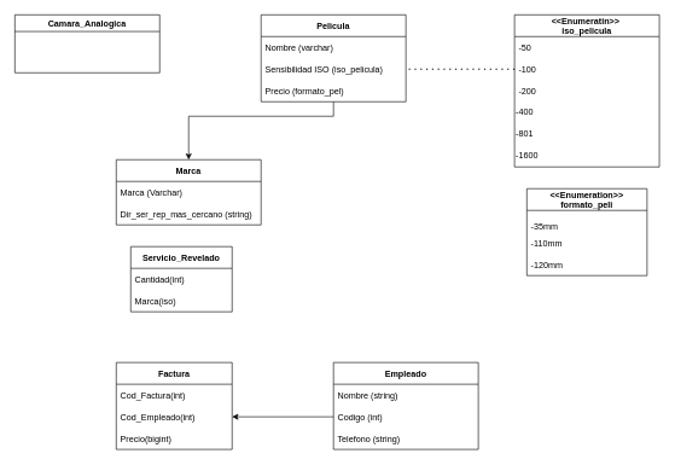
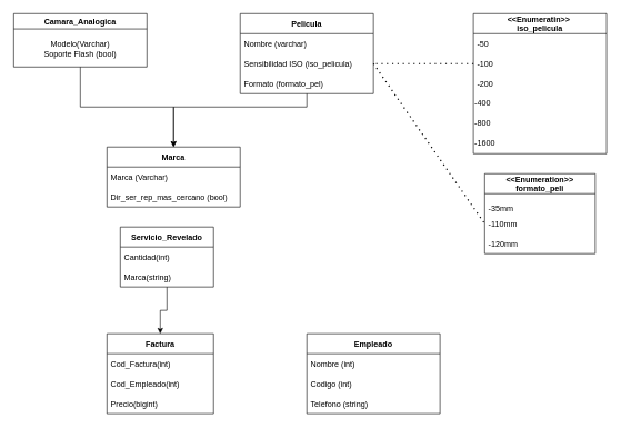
  <mxCell id="0" />
  <mxCell id="1" parent="0" />
  <mxCell id="2" style="edgeStyle=orthogonalEdgeStyle;rounded=0;orthogonalLoop=1;jettySize=auto;html=1;" parent="1" source="3" edge="1"><mxGeometry relative="1" as="geometry"><mxPoint x="260" y="220" as="targetPoint" /><Array as="points"><mxPoint x="460" y="160" /><mxPoint x="260" y="160" /></Array></mxGeometry></mxCell>
  <mxCell id="3" value="Pelicula" style="swimlane;fontStyle=1;childLayout=stackLayout;horizontal=1;startSize=30;horizontalStack=0;resizeParent=1;resizeParentMax=0;resizeLast=0;collapsible=1;marginBottom=0;" parent="1" vertex="1"><mxGeometry x="360" y="20" width="200" height="120" as="geometry"><mxRectangle x="600" y="80" width="80" height="30" as="alternateBounds" /></mxGeometry></mxCell>
  <mxCell id="4" value="Nombre (varchar)" style="text;strokeColor=none;fillColor=none;align=left;verticalAlign=middle;spacingLeft=4;spacingRight=4;overflow=hidden;points=[[0,0.5],[1,0.5]];portConstraint=eastwest;rotatable=0;" parent="3" vertex="1"><mxGeometry y="30" width="200" height="30" as="geometry" /></mxCell>
  <mxCell id="5" value="Sensibilidad ISO (iso_pelicula)" style="text;strokeColor=none;fillColor=none;align=left;verticalAlign=middle;spacingLeft=4;spacingRight=4;overflow=hidden;points=[[0,0.5],[1,0.5]];portConstraint=eastwest;rotatable=0;" parent="3" vertex="1"><mxGeometry y="60" width="200" height="30" as="geometry" /></mxCell>
- <mxCell id="6" value="Precio (formato_pel)" style="text;strokeColor=none;fillColor=none;align=left;verticalAlign=middle;spacingLeft=4;spacingRight=4;overflow=hidden;points=[[0,0.5],[1,0.5]];portConstraint=eastwest;rotatable=0;" parent="3" vertex="1"><mxGeometry y="90" width="200" height="30" as="geometry" /></mxCell>
+ <mxCell id="6" value="Formato (formato_pel)" style="text;strokeColor=none;fillColor=none;align=left;verticalAlign=middle;spacingLeft=4;spacingRight=4;overflow=hidden;points=[[0,0.5],[1,0.5]];portConstraint=eastwest;rotatable=0;" parent="3" vertex="1"><mxGeometry y="90" width="200" height="30" as="geometry" /></mxCell>
  <mxCell id="7" value="Marca" style="swimlane;fontStyle=1;childLayout=stackLayout;horizontal=1;startSize=30;horizontalStack=0;resizeParent=1;resizeParentMax=0;resizeLast=0;collapsible=1;marginBottom=0;" parent="1" vertex="1"><mxGeometry x="160" y="220" width="200" height="90" as="geometry" /></mxCell>
  <mxCell id="8" value="Marca (Varchar)" style="text;strokeColor=none;fillColor=none;align=left;verticalAlign=middle;spacingLeft=4;spacingRight=4;overflow=hidden;points=[[0,0.5],[1,0.5]];portConstraint=eastwest;rotatable=0;" parent="7" vertex="1"><mxGeometry y="30" width="200" height="30" as="geometry" /></mxCell>
- <mxCell id="9" value="Dir_ser_rep_mas_cercano (string)" style="text;strokeColor=none;fillColor=none;align=left;verticalAlign=middle;spacingLeft=4;spacingRight=4;overflow=hidden;points=[[0,0.5],[1,0.5]];portConstraint=eastwest;rotatable=0;" parent="7" vertex="1"><mxGeometry y="60" width="200" height="30" as="geometry" /></mxCell>
+ <mxCell id="9" value="Dir_ser_rep_mas_cercano (bool)" style="text;strokeColor=none;fillColor=none;align=left;verticalAlign=middle;spacingLeft=4;spacingRight=4;overflow=hidden;points=[[0,0.5],[1,0.5]];portConstraint=eastwest;rotatable=0;" parent="7" vertex="1"><mxGeometry y="60" width="200" height="30" as="geometry" /></mxCell>
  <mxCell id="10" value="Camara_Analogica" style="swimlane;startSize=23;" parent="1" vertex="1"><mxGeometry x="20" y="20" width="200" height="80" as="geometry" /></mxCell>
+ <mxCell id="11" value="Modelo(Varchar)&lt;br&gt;Soporte Flash (bool)" style="text;html=1;strokeColor=none;fillColor=none;align=center;verticalAlign=middle;whiteSpace=wrap;rounded=0;" parent="10" vertex="1"><mxGeometry y="25" width="200" height="55" as="geometry" /></mxCell>
  <mxCell id="12" value="&lt;&lt;Enumeration&gt;&gt;&#10;formato_peli" style="swimlane;fontStyle=1;childLayout=stackLayout;horizontal=1;startSize=30;horizontalStack=0;resizeParent=1;resizeParentMax=0;resizeLast=0;collapsible=1;marginBottom=0;" parent="1" vertex="1"><mxGeometry x="727" y="260" width="166" height="120" as="geometry" /></mxCell>
  <mxCell id="13" value="&#10;-35mm" style="text;strokeColor=none;fillColor=none;align=left;verticalAlign=middle;spacingLeft=4;spacingRight=4;overflow=hidden;points=[[0,0.5],[1,0.5]];portConstraint=eastwest;rotatable=0;" parent="12" vertex="1"><mxGeometry y="30" width="166" height="30" as="geometry" /></mxCell>
  <mxCell id="14" value="-110mm" style="text;strokeColor=none;fillColor=none;align=left;verticalAlign=middle;spacingLeft=4;spacingRight=4;overflow=hidden;points=[[0,0.5],[1,0.5]];portConstraint=eastwest;rotatable=0;" parent="12" vertex="1"><mxGeometry y="60" width="166" height="30" as="geometry" /></mxCell>
  <mxCell id="15" value="-120mm" style="text;strokeColor=none;fillColor=none;align=left;verticalAlign=middle;spacingLeft=4;spacingRight=4;overflow=hidden;points=[[0,0.5],[1,0.5]];portConstraint=eastwest;rotatable=0;" parent="12" vertex="1"><mxGeometry y="90" width="166" height="30" as="geometry" /></mxCell>
  <mxCell id="16" value="&lt;&lt;Enumeratin&gt;&gt; &#10;iso_pelicula" style="swimlane;fontStyle=1;childLayout=stackLayout;horizontal=1;startSize=30;horizontalStack=0;resizeParent=1;resizeParentMax=0;resizeLast=0;collapsible=1;marginBottom=0;" parent="1" vertex="1"><mxGeometry x="710" y="20" width="200" height="210" as="geometry" /></mxCell>
  <mxCell id="17" value="-50" style="text;strokeColor=none;fillColor=none;align=left;verticalAlign=middle;spacingLeft=4;spacingRight=4;overflow=hidden;points=[[0,0.5],[1,0.5]];portConstraint=eastwest;rotatable=0;" parent="16" vertex="1"><mxGeometry y="30" width="200" height="30" as="geometry" /></mxCell>
  <mxCell id="18" value="-100" style="text;strokeColor=none;fillColor=none;align=left;verticalAlign=middle;spacingLeft=4;spacingRight=4;overflow=hidden;points=[[0,0.5],[1,0.5]];portConstraint=eastwest;rotatable=0;" parent="16" vertex="1"><mxGeometry y="60" width="200" height="30" as="geometry" /></mxCell>
  <mxCell id="19" value="-200" style="text;strokeColor=none;fillColor=none;align=left;verticalAlign=middle;spacingLeft=4;spacingRight=4;overflow=hidden;points=[[0,0.5],[1,0.5]];portConstraint=eastwest;rotatable=0;" parent="16" vertex="1"><mxGeometry y="90" width="200" height="30" as="geometry" /></mxCell>
  <mxCell id="20" value="-400" style="text;html=1;strokeColor=none;fillColor=none;align=left;verticalAlign=middle;whiteSpace=wrap;rounded=0;" parent="16" vertex="1"><mxGeometry y="120" width="200" height="30" as="geometry" /></mxCell>
- <mxCell id="21" value="-801" style="text;html=1;strokeColor=none;fillColor=none;align=left;verticalAlign=middle;whiteSpace=wrap;rounded=0;" parent="16" vertex="1"><mxGeometry y="150" width="200" height="30" as="geometry" /></mxCell>
+ <mxCell id="21" value="-800" style="text;html=1;strokeColor=none;fillColor=none;align=left;verticalAlign=middle;whiteSpace=wrap;rounded=0;" parent="16" vertex="1"><mxGeometry y="150" width="200" height="30" as="geometry" /></mxCell>
  <mxCell id="22" value="-1600" style="text;html=1;strokeColor=none;fillColor=none;align=left;verticalAlign=middle;whiteSpace=wrap;rounded=0;" parent="16" vertex="1"><mxGeometry y="180" width="200" height="30" as="geometry" /></mxCell>
  <mxCell id="23" value="Empleado" style="swimlane;fontStyle=1;childLayout=stackLayout;horizontal=1;startSize=30;horizontalStack=0;resizeParent=1;resizeParentMax=0;resizeLast=0;collapsible=1;marginBottom=0;" parent="1" vertex="1"><mxGeometry x="460" y="500" width="200" height="120" as="geometry" /></mxCell>
- <mxCell id="24" value="Nombre (string)" style="text;strokeColor=none;fillColor=none;align=left;verticalAlign=middle;spacingLeft=4;spacingRight=4;overflow=hidden;points=[[0,0.5],[1,0.5]];portConstraint=eastwest;rotatable=0;" parent="23" vertex="1"><mxGeometry y="30" width="200" height="30" as="geometry" /></mxCell>
+ <mxCell id="24" value="Nombre (int)" style="text;strokeColor=none;fillColor=none;align=left;verticalAlign=middle;spacingLeft=4;spacingRight=4;overflow=hidden;points=[[0,0.5],[1,0.5]];portConstraint=eastwest;rotatable=0;" parent="23" vertex="1"><mxGeometry y="30" width="200" height="30" as="geometry" /></mxCell>
  <mxCell id="25" value="Codigo (int)" style="text;strokeColor=none;fillColor=none;align=left;verticalAlign=middle;spacingLeft=4;spacingRight=4;overflow=hidden;points=[[0,0.5],[1,0.5]];portConstraint=eastwest;rotatable=0;" parent="23" vertex="1"><mxGeometry y="60" width="200" height="30" as="geometry" /></mxCell>
  <mxCell id="26" value="Telefono (string)" style="text;strokeColor=none;fillColor=none;align=left;verticalAlign=middle;spacingLeft=4;spacingRight=4;overflow=hidden;points=[[0,0.5],[1,0.5]];portConstraint=eastwest;rotatable=0;" parent="23" vertex="1"><mxGeometry y="90" width="200" height="30" as="geometry" /></mxCell>
+ <mxCell id="27" style="edgeStyle=orthogonalEdgeStyle;rounded=0;orthogonalLoop=1;jettySize=auto;html=1;exitX=0.5;exitY=1;exitDx=0;exitDy=0;entryX=0.5;entryY=0;entryDx=0;entryDy=0;" parent="1" source="11" target="7" edge="1"><mxGeometry relative="1" as="geometry" /></mxCell>
  <mxCell id="28" value="Factura" style="swimlane;fontStyle=1;childLayout=stackLayout;horizontal=1;startSize=30;horizontalStack=0;resizeParent=1;resizeParentMax=0;resizeLast=0;collapsible=1;marginBottom=0;align=center;" parent="1" vertex="1"><mxGeometry x="160" y="500" width="160" height="120" as="geometry" /></mxCell>
  <mxCell id="29" value="Cod_Factura(int)" style="text;strokeColor=none;fillColor=none;align=left;verticalAlign=middle;spacingLeft=4;spacingRight=4;overflow=hidden;points=[[0,0.5],[1,0.5]];portConstraint=eastwest;rotatable=0;" parent="28" vertex="1"><mxGeometry y="30" width="160" height="30" as="geometry" /></mxCell>
  <mxCell id="30" value="Cod_Empleado(int)" style="text;strokeColor=none;fillColor=none;align=left;verticalAlign=middle;spacingLeft=4;spacingRight=4;overflow=hidden;points=[[0,0.5],[1,0.5]];portConstraint=eastwest;rotatable=0;" parent="28" vertex="1"><mxGeometry y="60" width="160" height="30" as="geometry" /></mxCell>
  <mxCell id="31" value="Precio(bigint)" style="text;strokeColor=none;fillColor=none;align=left;verticalAlign=middle;spacingLeft=4;spacingRight=4;overflow=hidden;points=[[0,0.5],[1,0.5]];portConstraint=eastwest;rotatable=0;" parent="28" vertex="1"><mxGeometry y="90" width="160" height="30" as="geometry" /></mxCell>
  <mxCell id="32" value="" style="endArrow=none;dashed=1;html=1;dashPattern=1 3;strokeWidth=2;rounded=0;entryX=1;entryY=0.5;entryDx=0;entryDy=0;exitX=0;exitY=0.5;exitDx=0;exitDy=0;" parent="1" source="18" target="5" edge="1"><mxGeometry width="50" height="50" relative="1" as="geometry"><mxPoint x="360" y="360" as="sourcePoint" /><mxPoint x="410" y="310" as="targetPoint" /></mxGeometry></mxCell>
- <mxCell id="34" style="edgeStyle=orthogonalEdgeStyle;rounded=0;orthogonalLoop=1;jettySize=auto;html=1;entryX=1;entryY=0.5;entryDx=0;entryDy=0;" parent="1" source="25" target="30" edge="1"><mxGeometry relative="1" as="geometry" /></mxCell>
+ <mxCell id="33" value="" style="endArrow=none;dashed=1;html=1;dashPattern=1 3;strokeWidth=2;rounded=0;entryX=0;entryY=0.5;entryDx=0;entryDy=0;exitX=1;exitY=0.5;exitDx=0;exitDy=0;" parent="1" source="5" target="14" edge="1"><mxGeometry width="50" height="50" relative="1" as="geometry"><mxPoint x="640" y="340" as="sourcePoint" /><mxPoint x="690" y="290" as="targetPoint" /></mxGeometry></mxCell>
+ <mxCell id="35" style="edgeStyle=orthogonalEdgeStyle;rounded=0;orthogonalLoop=1;jettySize=auto;html=1;" parent="1" source="36" target="28" edge="1"><mxGeometry relative="1" as="geometry" /></mxCell>
  <mxCell id="36" value="Servicio_Revelado" style="swimlane;fontStyle=1;childLayout=stackLayout;horizontal=1;startSize=30;horizontalStack=0;resizeParent=1;resizeParentMax=0;resizeLast=0;collapsible=1;marginBottom=0;" parent="1" vertex="1"><mxGeometry x="180" y="340" width="140" height="90" as="geometry" /></mxCell>
  <mxCell id="37" value="Cantidad(int)" style="text;strokeColor=none;fillColor=none;align=left;verticalAlign=middle;spacingLeft=4;spacingRight=4;overflow=hidden;points=[[0,0.5],[1,0.5]];portConstraint=eastwest;rotatable=0;" parent="36" vertex="1"><mxGeometry y="30" width="140" height="30" as="geometry" /></mxCell>
- <mxCell id="38" value="Marca(iso)" style="text;strokeColor=none;fillColor=none;align=left;verticalAlign=middle;spacingLeft=4;spacingRight=4;overflow=hidden;points=[[0,0.5],[1,0.5]];portConstraint=eastwest;rotatable=0;" parent="36" vertex="1"><mxGeometry y="60" width="140" height="30" as="geometry" /></mxCell>
+ <mxCell id="38" value="Marca(string)" style="text;strokeColor=none;fillColor=none;align=left;verticalAlign=middle;spacingLeft=4;spacingRight=4;overflow=hidden;points=[[0,0.5],[1,0.5]];portConstraint=eastwest;rotatable=0;" parent="36" vertex="1"><mxGeometry y="60" width="140" height="30" as="geometry" /></mxCell>
